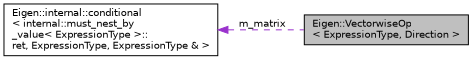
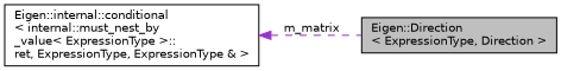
  digraph {
    rankdir=LR
    node [color=black fontname=Helvetica fontsize=10 shape=box style=filled]
-   n1 [fillcolor=grey75 fontcolor=black height=0.2 label="Eigen::VectorwiseOp\l\< ExpressionType, Direction \>" width=0.4]
+   n1 [fillcolor=grey75 fontcolor=black height=0.2 label="Eigen::Direction\l\< ExpressionType, Direction \>" width=0.4]
    n2 [fillcolor=white height=0.2 label="Eigen::internal::conditional\l\< internal::must_nest_by\l_value\< ExpressionType \>::\lret, ExpressionType, ExpressionType & \>" width=0.4]
    n2 -> n1 [color=darkorchid3 dir=back fontname=Helvetica fontsize=10 label=" m_matrix" labelfontname=Helvetica labelfontsize=10 style=dashed]
  }
